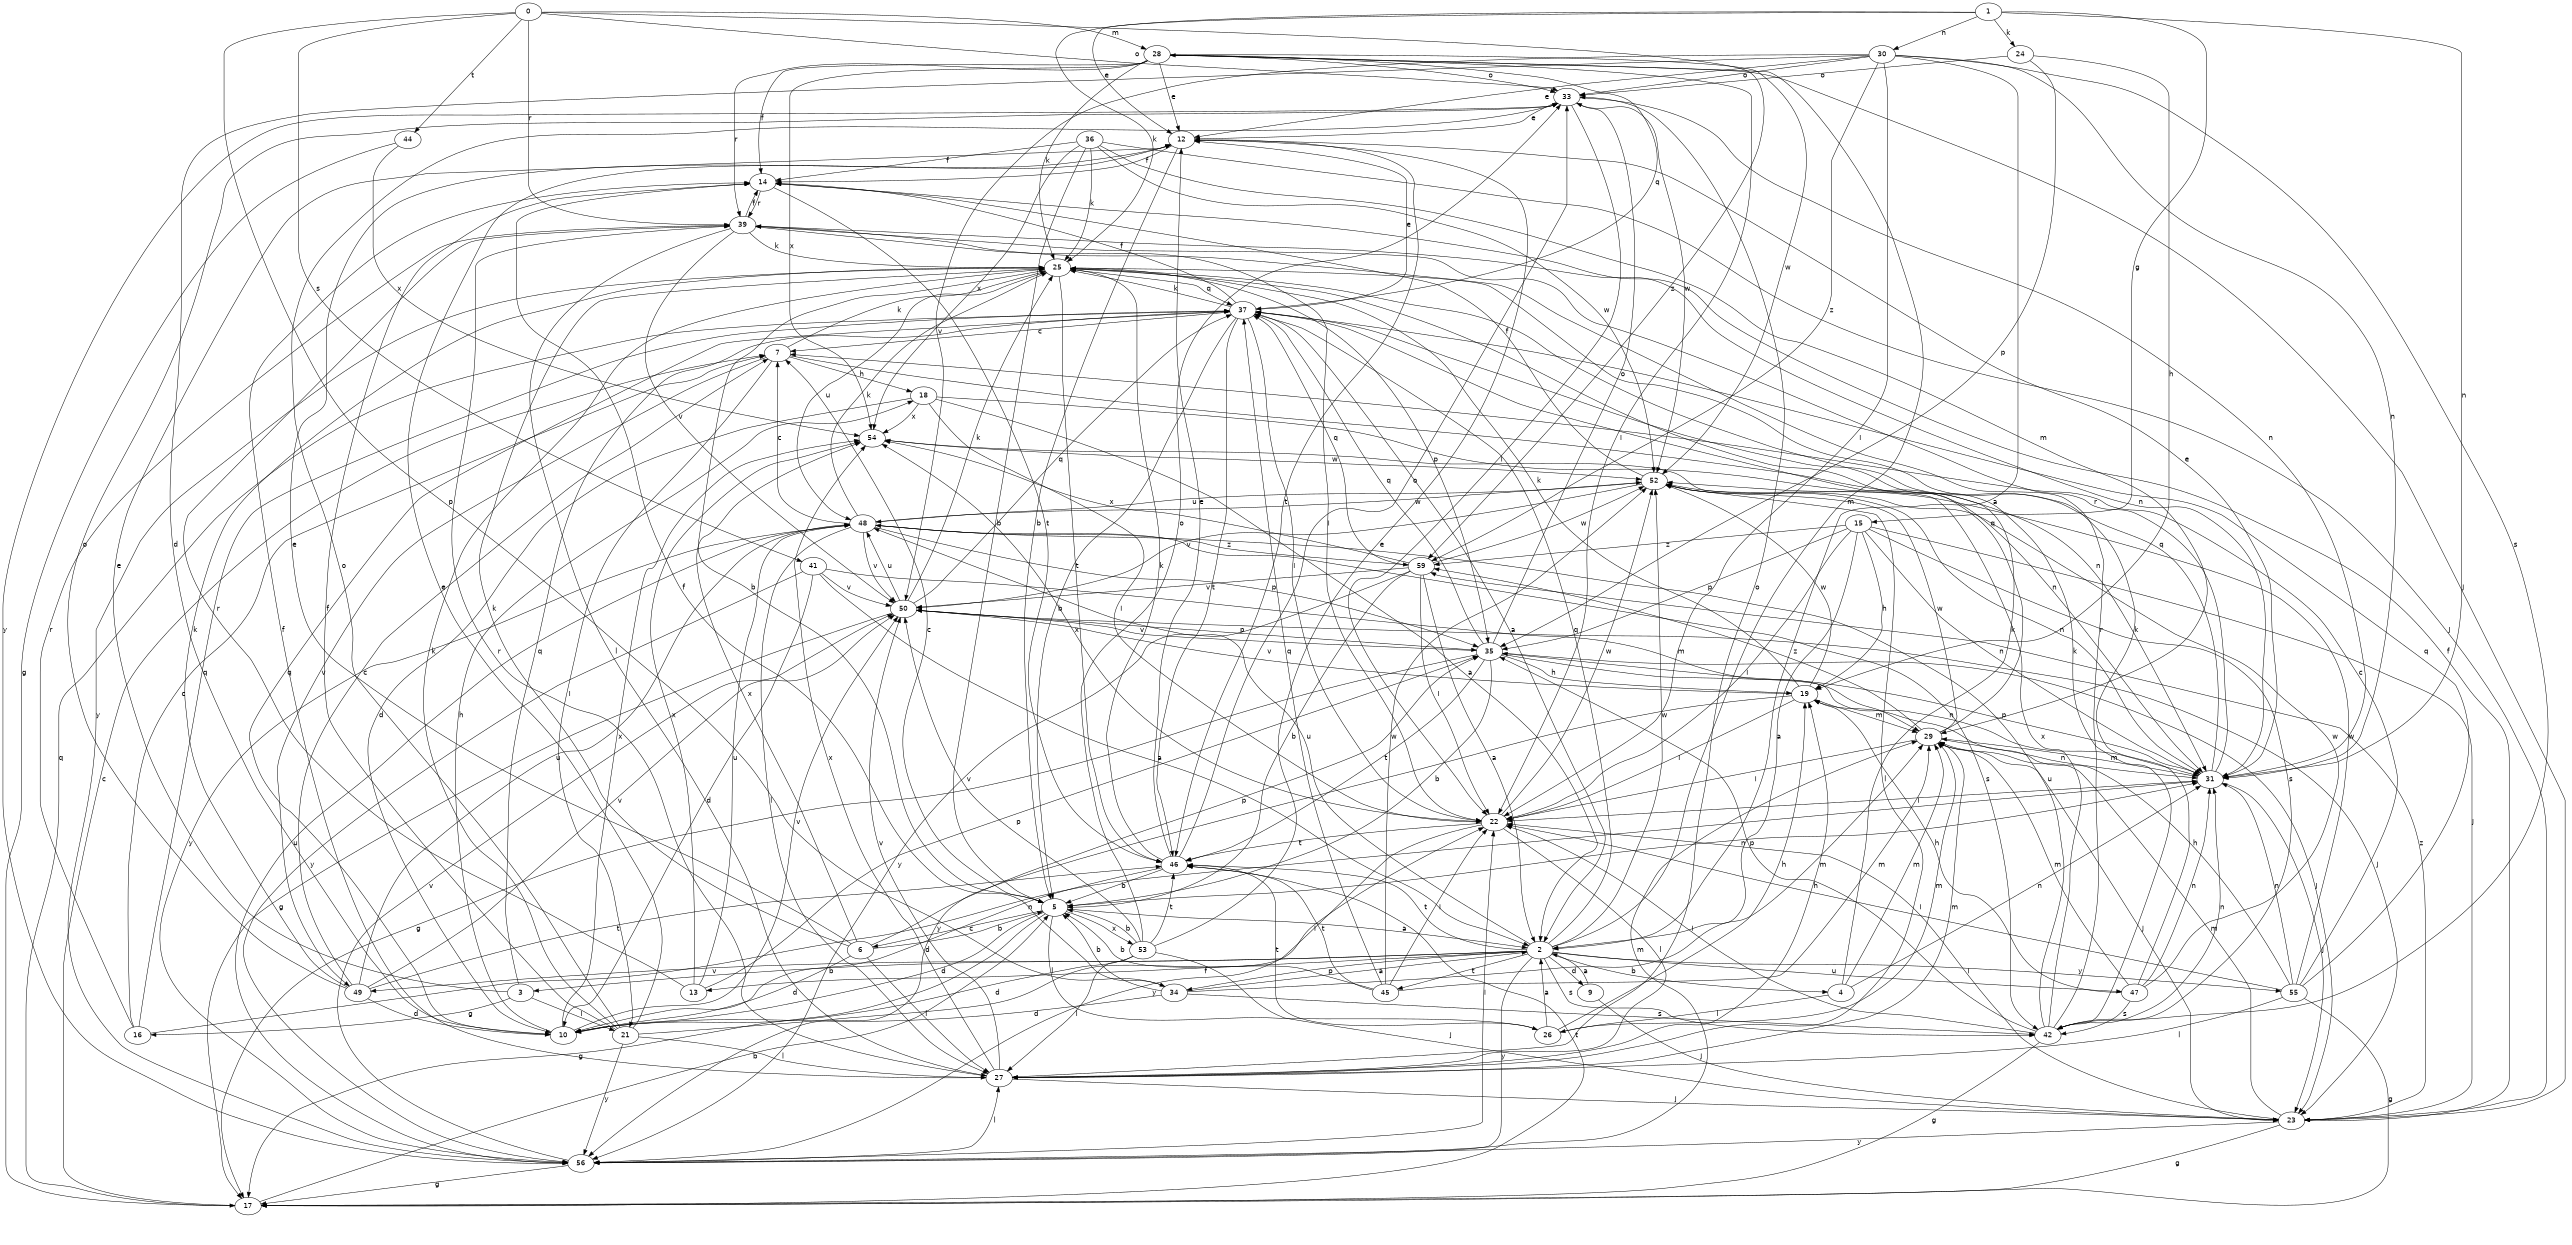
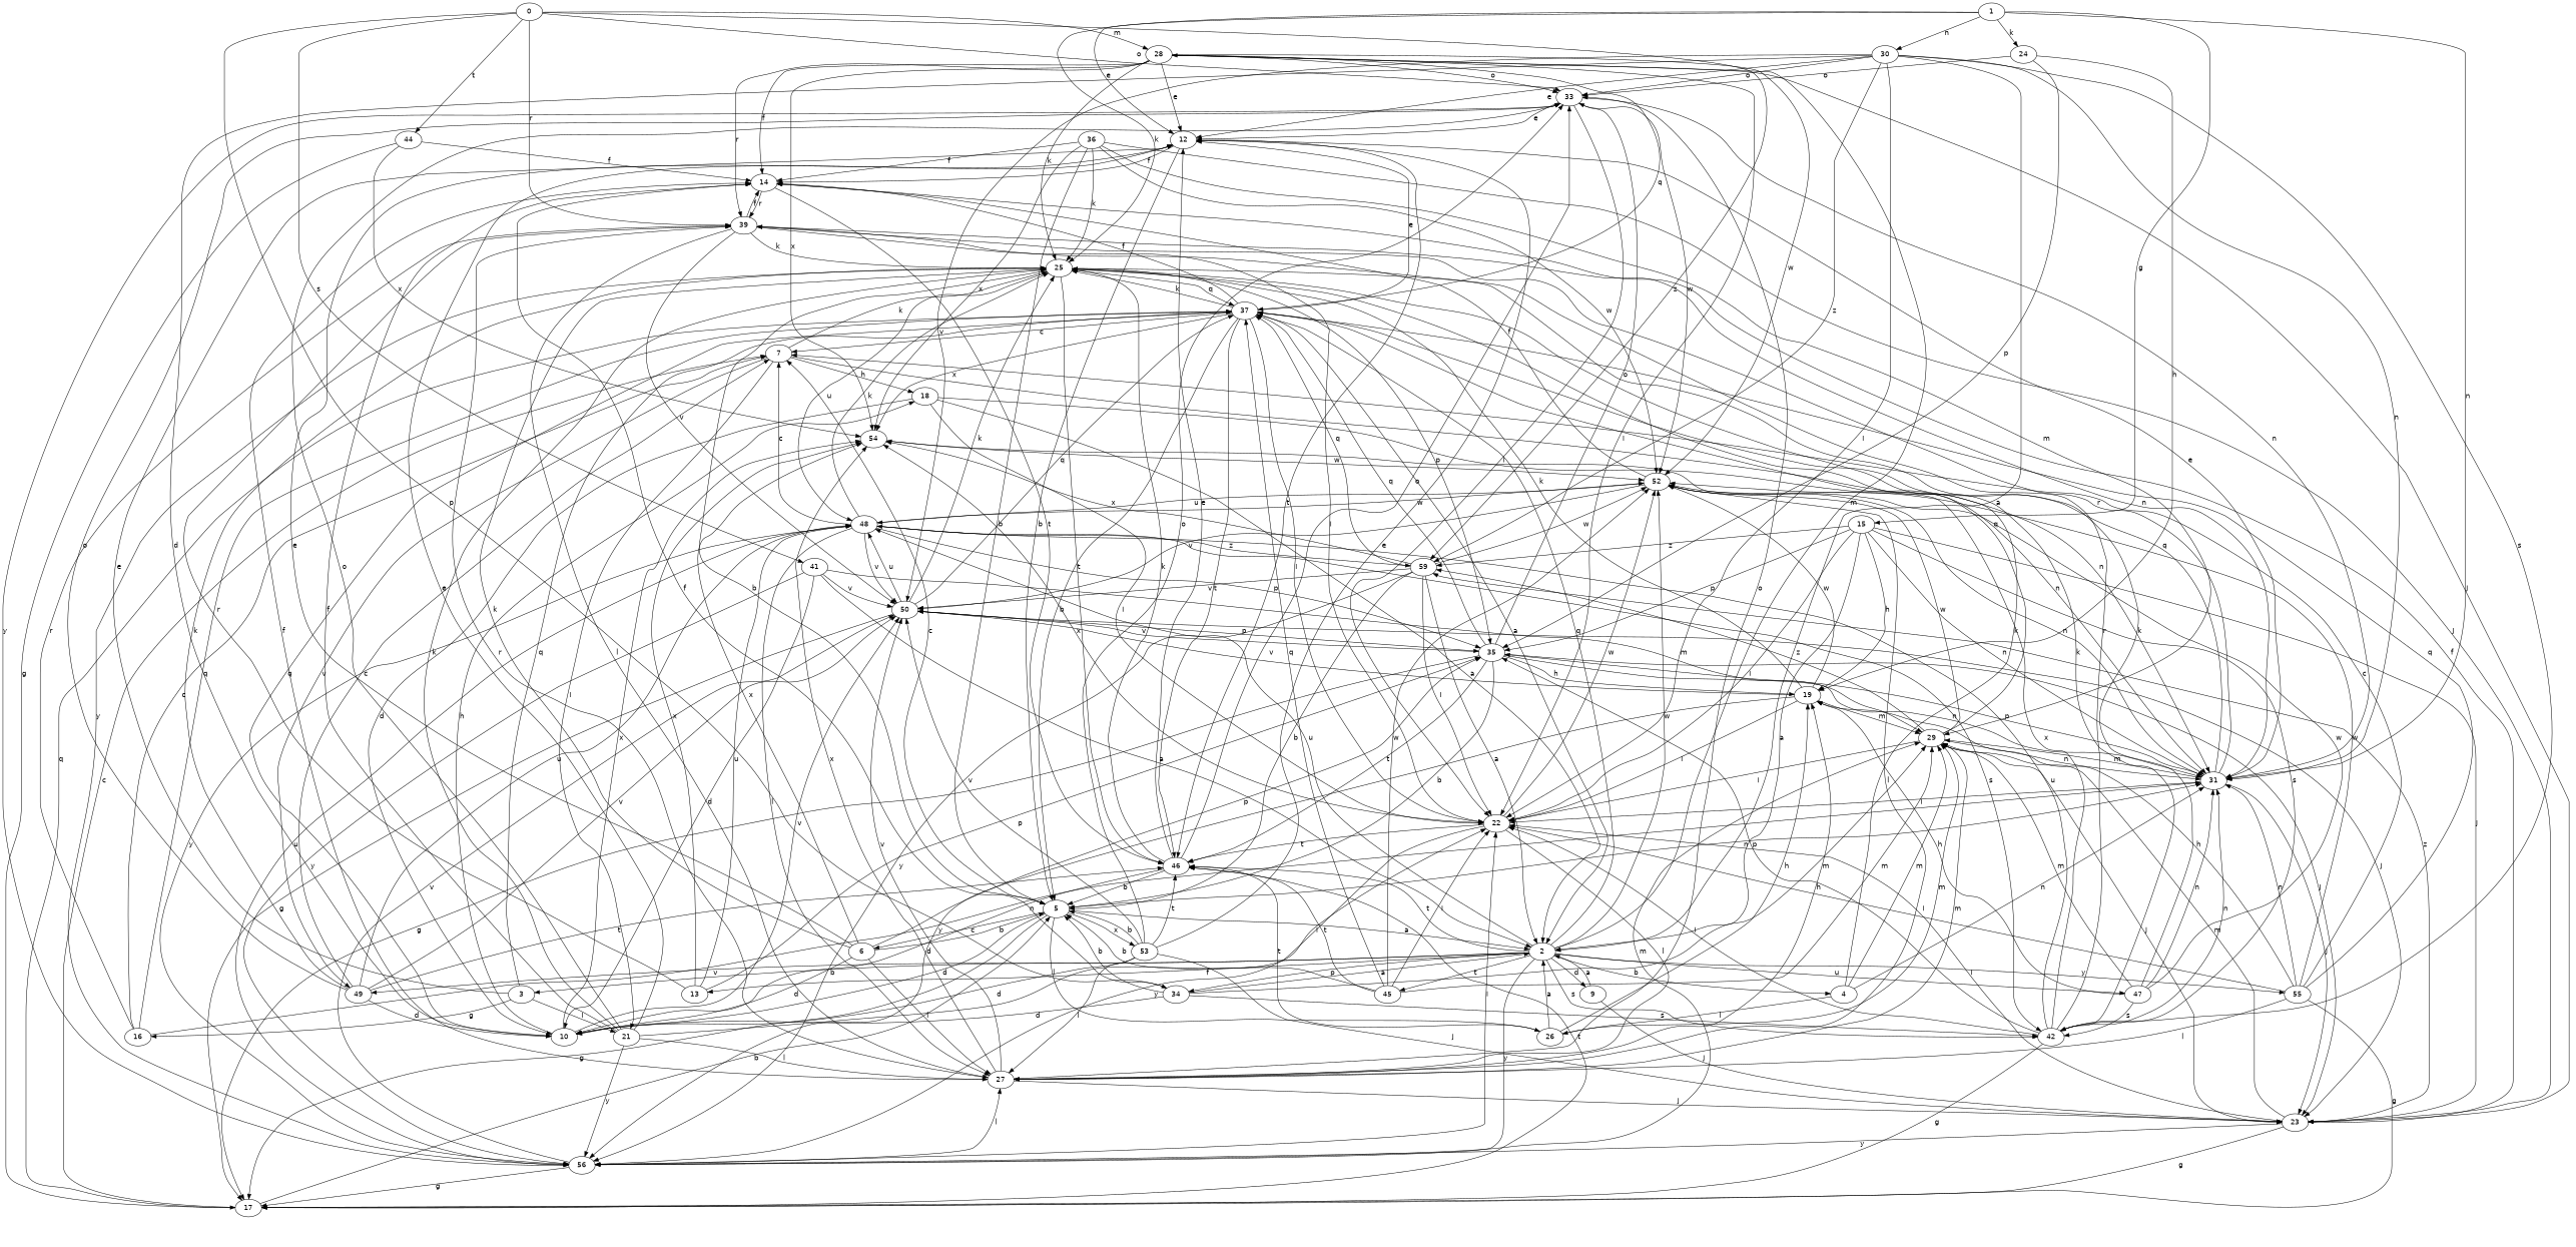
  strict digraph {
    fontname="DejaVu Sans"
    node [fontname="DejaVu Sans"]
    edge [fontname="DejaVu Sans"]
    0
    28
    33
    34
    39
    41
    44
    59
    12
    25
    37
    52
    54
    23
    14
    22
    31
    56
    2
    42
    29
    5
    10
    36
    27
    50
    17
    1
    15
    24
    30
    46
    35
    19
    48
    3
    4
    9
    13
    45
    47
    49
    55
    16
    21
    26
    7
    6
    53
    18
    0 -> 28 [label=m]
    0 -> 33 [label=o]
    0 -> 34 [label=p]
    0 -> 39 [label=r]
    0 -> 41 [label=s]
    0 -> 44 [label=t]
    0 -> 59 [label=z]
    28 -> 33 [label=o]
    28 -> 39 [label=r]
    28 -> 12 [label=e]
    28 -> 25 [label=k]
    28 -> 37 [label=q]
    28 -> 52 [label=w]
    28 -> 54 [label=x]
    28 -> 23 [label=j]
    28 -> 14 [label=f]
    28 -> 22 [label=i]
    33 -> 12 [label=e]
    33 -> 52 [label=w]
    33 -> 22 [label=i]
    33 -> 31 [label=n]
    33 -> 56 [label=y]
    34 -> 14 [label=f]
    34 -> 2 [label=a]
    34 -> 42 [label=s]
    34 -> 29 [label=m]
    34 -> 5 [label=b]
    34 -> 10 [label=d]
    39 -> 25 [label=k]
    39 -> 14 [label=f]
    39 -> 22 [label=i]
    39 -> 31 [label=n]
    39 -> 27 [label=l]
    39 -> 50 [label=v]
    41 -> 56 [label=y]
    41 -> 2 [label=a]
    41 -> 29 [label=m]
    41 -> 10 [label=d]
    41 -> 50 [label=v]
    44 -> 54 [label=x]
+   44 -> 14 [label=f]
    44 -> 17 [label=g]
    59 -> 37 [label=q]
    59 -> 52 [label=w]
    59 -> 54 [label=x]
    59 -> 22 [label=i]
    59 -> 56 [label=y]
    59 -> 2 [label=a]
    59 -> 5 [label=b]
    59 -> 50 [label=v]
    12 -> 14 [label=f]
    12 -> 5 [label=b]
    12 -> 46 [label=t]
    25 -> 37 [label=q]
    25 -> 56 [label=y]
    25 -> 5 [label=b]
    25 -> 46 [label=t]
    25 -> 35 [label=p]
    25 -> 48 [label=u]
    37 -> 12 [label=e]
    37 -> 25 [label=k]
-   18 -> 54 [label=x]
+   37 -> 54 [label=x]
    37 -> 14 [label=f]
    37 -> 22 [label=i]
    37 -> 2 [label=a]
    37 -> 5 [label=b]
    37 -> 46 [label=t]
    37 -> 7 [label=c]
    52 -> 14 [label=f]
    52 -> 31 [label=n]
    52 -> 27 [label=l]
    52 -> 50 [label=v]
    52 -> 48 [label=u]
    54 -> 52 [label=w]
    23 -> 59 [label=z]
    23 -> 14 [label=f]
    23 -> 22 [label=i]
    23 -> 56 [label=y]
    23 -> 29 [label=m]
    23 -> 17 [label=g]
    14 -> 39 [label=r]
    14 -> 46 [label=t]
    22 -> 52 [label=w]
    22 -> 54 [label=x]
    22 -> 56 [label=y]
    22 -> 27 [label=l]
    22 -> 46 [label=t]
    31 -> 39 [label=r]
    31 -> 12 [label=e]
    31 -> 37 [label=q]
    31 -> 23 [label=j]
    31 -> 22 [label=i]
    31 -> 29 [label=m]
    31 -> 35 [label=p]
    56 -> 22 [label=i]
    56 -> 29 [label=m]
    56 -> 27 [label=l]
    56 -> 50 [label=v]
    56 -> 17 [label=g]
    56 -> 48 [label=u]
    2 -> 28 [label=m]
    2 -> 34 [label=p]
    2 -> 37 [label=q]
    2 -> 52 [label=w]
    2 -> 56 [label=y]
    2 -> 42 [label=s]
    2 -> 46 [label=t]
    2 -> 48 [label=u]
    2 -> 3 [label=b]
    2 -> 4 [label=b]
    2 -> 9 [label=d]
    2 -> 13 [label=f]
    2 -> 45 [label=t]
    2 -> 47 [label=u]
    2 -> 49 [label=v]
    2 -> 55 [label=y]
    42 -> 39 [label=r]
    42 -> 25 [label=k]
    42 -> 54 [label=x]
    42 -> 22 [label=i]
    42 -> 31 [label=n]
    42 -> 17 [label=g]
    42 -> 35 [label=p]
    42 -> 48 [label=u]
    29 -> 59 [label=z]
    29 -> 37 [label=q]
    29 -> 52 [label=w]
    29 -> 23 [label=j]
    29 -> 22 [label=i]
    29 -> 31 [label=n]
    5 -> 31 [label=n]
    5 -> 2 [label=a]
    5 -> 10 [label=d]
    5 -> 17 [label=g]
    5 -> 26 [label=l]
    5 -> 7 [label=c]
    5 -> 6 [label=c]
    5 -> 53 [label=x]
    10 -> 37 [label=q]
    10 -> 54 [label=x]
    10 -> 50 [label=v]
    10 -> 18 [label=h]
    36 -> 25 [label=k]
    36 -> 52 [label=w]
    36 -> 54 [label=x]
    36 -> 23 [label=j]
    36 -> 14 [label=f]
    36 -> 29 [label=m]
    36 -> 5 [label=b]
    27 -> 33 [label=o]
    27 -> 39 [label=r]
    27 -> 54 [label=x]
    27 -> 23 [label=j]
    27 -> 14 [label=f]
    27 -> 29 [label=m]
    27 -> 50 [label=v]
    27 -> 19 [label=h]
    50 -> 25 [label=k]
    50 -> 37 [label=q]
    50 -> 23 [label=j]
    50 -> 17 [label=g]
    50 -> 35 [label=p]
    50 -> 48 [label=u]
    17 -> 37 [label=q]
    17 -> 5 [label=b]
    17 -> 46 [label=t]
    17 -> 7 [label=c]
    1 -> 12 [label=e]
    1 -> 25 [label=k]
    1 -> 31 [label=n]
    1 -> 15 [label=g]
    1 -> 24 [label=k]
    1 -> 30 [label=n]
    15 -> 59 [label=z]
    15 -> 23 [label=j]
    15 -> 22 [label=i]
    15 -> 31 [label=n]
    15 -> 2 [label=a]
    15 -> 42 [label=s]
    15 -> 35 [label=p]
    15 -> 19 [label=h]
    24 -> 33 [label=o]
    24 -> 35 [label=p]
    24 -> 19 [label=h]
    30 -> 33 [label=o]
    30 -> 59 [label=z]
    30 -> 12 [label=e]
    30 -> 22 [label=i]
    30 -> 31 [label=n]
    30 -> 2 [label=a]
    30 -> 42 [label=s]
    30 -> 10 [label=d]
    30 -> 50 [label=v]
    46 -> 33 [label=o]
    46 -> 12 [label=e]
    46 -> 25 [label=k]
    46 -> 5 [label=b]
    46 -> 10 [label=d]
    35 -> 33 [label=o]
    35 -> 37 [label=q]
    35 -> 23 [label=j]
    35 -> 31 [label=n]
    35 -> 5 [label=b]
    35 -> 50 [label=v]
    35 -> 17 [label=g]
    35 -> 46 [label=t]
    35 -> 19 [label=h]
    19 -> 25 [label=k]
    19 -> 52 [label=w]
    19 -> 22 [label=i]
    19 -> 56 [label=y]
    19 -> 29 [label=m]
    19 -> 50 [label=v]
    48 -> 59 [label=z]
    48 -> 25 [label=k]
    48 -> 52 [label=w]
    48 -> 56 [label=y]
    48 -> 42 [label=s]
    48 -> 27 [label=l]
    48 -> 50 [label=v]
    48 -> 35 [label=p]
    48 -> 7 [label=c]
    3 -> 12 [label=e]
    3 -> 37 [label=q]
    3 -> 16 [label=g]
    3 -> 21 [label=i]
    4 -> 25 [label=k]
    4 -> 31 [label=n]
    4 -> 29 [label=m]
    4 -> 26 [label=l]
    9 -> 23 [label=j]
    9 -> 2 [label=a]
    13 -> 39 [label=r]
    13 -> 54 [label=x]
    13 -> 35 [label=p]
    13 -> 48 [label=u]
    45 -> 37 [label=q]
    45 -> 52 [label=w]
    45 -> 22 [label=i]
    45 -> 29 [label=m]
    45 -> 5 [label=b]
    45 -> 46 [label=t]
    47 -> 25 [label=k]
    47 -> 52 [label=w]
    47 -> 31 [label=n]
    47 -> 42 [label=s]
    47 -> 29 [label=m]
    47 -> 19 [label=h]
    49 -> 33 [label=o]
    49 -> 25 [label=k]
    49 -> 10 [label=d]
    49 -> 50 [label=v]
    49 -> 46 [label=t]
    49 -> 48 [label=u]
    49 -> 7 [label=c]
    55 -> 37 [label=q]
    55 -> 52 [label=w]
    55 -> 22 [label=i]
    55 -> 31 [label=n]
    55 -> 27 [label=l]
    55 -> 17 [label=g]
    55 -> 19 [label=h]
    55 -> 7 [label=c]
    16 -> 39 [label=r]
    16 -> 37 [label=q]
    16 -> 31 [label=n]
    16 -> 7 [label=c]
    21 -> 33 [label=o]
    21 -> 12 [label=e]
    21 -> 25 [label=k]
    21 -> 14 [label=f]
    21 -> 22 [label=i]
    21 -> 56 [label=y]
    21 -> 27 [label=l]
    26 -> 2 [label=a]
    26 -> 29 [label=m]
    26 -> 46 [label=t]
    26 -> 19 [label=h]
    7 -> 25 [label=k]
    7 -> 31 [label=n]
    7 -> 49 [label=v]
    7 -> 21 [label=i]
    7 -> 18 [label=h]
    6 -> 12 [label=e]
    6 -> 25 [label=k]
    6 -> 54 [label=x]
    6 -> 5 [label=b]
    6 -> 10 [label=d]
    6 -> 27 [label=l]
    6 -> 35 [label=p]
    53 -> 33 [label=o]
    53 -> 12 [label=e]
    53 -> 23 [label=j]
    53 -> 5 [label=b]
    53 -> 10 [label=d]
    53 -> 27 [label=l]
    53 -> 50 [label=v]
    53 -> 46 [label=t]
    18 -> 22 [label=i]
    18 -> 31 [label=n]
    18 -> 2 [label=a]
    18 -> 10 [label=d]
  }
